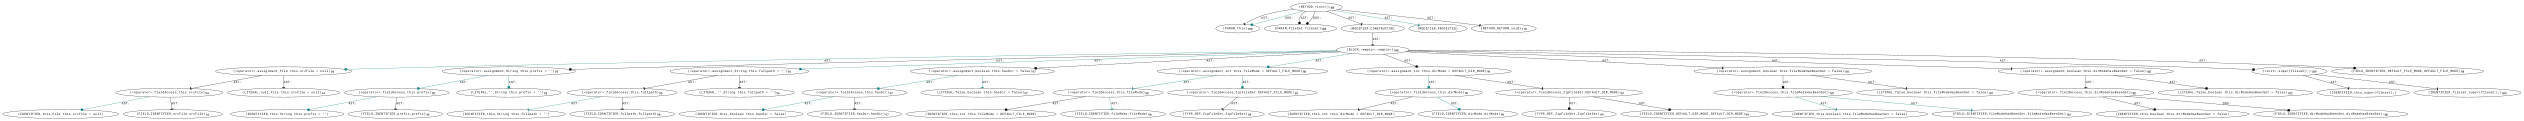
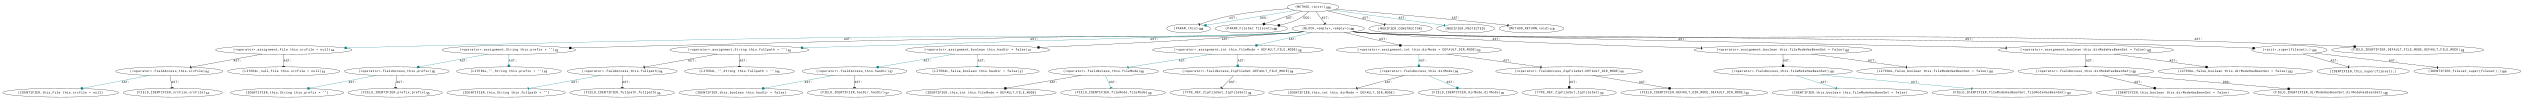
  digraph {
    fontname="Roboto Mono"
    node [fontname="Roboto Mono"]
    edge [arrowhead=tee color=black fontname="Roboto Mono"]
    n1 [label=<(METHOD,&lt;init&gt;)<SUB>108</SUB>>]
    n2 [label=<(PARAM,this)<SUB>108</SUB>>]
    n3 [label=<(PARAM,FileSet fileset)<SUB>108</SUB>>]
    n4 [label=<(BLOCK,&lt;empty&gt;,&lt;empty&gt;)<SUB>108</SUB>>]
    n5 [label=<(MODIFIER,CONSTRUCTOR)>]
    n6 [label=<(MODIFIER,PROTECTED)>]
    n7 [label=<(METHOD_RETURN,void)<SUB>110</SUB>>]
    n8 [label=<(&lt;operator&gt;.assignment,File this.srcFile = null)<SUB>94</SUB>>]
    n9 [label=<(&lt;operator&gt;.assignment,String this.prefix = &quot;&quot;)<SUB>95</SUB>>]
    n10 [label=<(&lt;operator&gt;.assignment,String this.fullpath = &quot;&quot;)<SUB>96</SUB>>]
    n11 [label=<(&lt;operator&gt;.assignment,boolean this.hasDir = false)<SUB>97</SUB>>]
    n12 [label=<(&lt;operator&gt;.assignment,int this.fileMode = DEFAULT_FILE_MODE)<SUB>98</SUB>>]
    n13 [label=<(&lt;operator&gt;.assignment,int this.dirMode = DEFAULT_DIR_MODE)<SUB>99</SUB>>]
    n14 [label=<(&lt;operator&gt;.assignment,boolean this.fileModeHasBeenSet = false)<SUB>101</SUB>>]
    n15 [label=<(&lt;operator&gt;.assignment,boolean this.dirModeHasBeenSet = false)<SUB>102</SUB>>]
    n16 [label=<(&lt;init&gt;,super(fileset);)<SUB>109</SUB>>]
    n17 [label=<(FIELD_IDENTIFIER,DEFAULT_FILE_MODE,DEFAULT_FILE_MODE)<SUB>98</SUB>>]
    n18 [label=<(&lt;operator&gt;.fieldAccess,this.srcFile)<SUB>94</SUB>>]
    n19 [label=<(LITERAL,null,File this.srcFile = null)<SUB>94</SUB>>]
    n20 [label=<(&lt;operator&gt;.fieldAccess,this.prefix)<SUB>95</SUB>>]
    n21 [label=<(LITERAL,&quot;&quot;,String this.prefix = &quot;&quot;)<SUB>95</SUB>>]
    n22 [label=<(&lt;operator&gt;.fieldAccess,this.fullpath)<SUB>96</SUB>>]
    n23 [label=<(LITERAL,&quot;&quot;,String this.fullpath = &quot;&quot;)<SUB>96</SUB>>]
    n24 [label=<(&lt;operator&gt;.fieldAccess,this.hasDir)<SUB>97</SUB>>]
    n25 [label=<(LITERAL,false,boolean this.hasDir = false)<SUB>97</SUB>>]
    n26 [label=<(&lt;operator&gt;.fieldAccess,this.fileMode)<SUB>98</SUB>>]
    n27 [label=<(&lt;operator&gt;.fieldAccess,ZipFileSet.DEFAULT_FILE_MODE)<SUB>98</SUB>>]
    n28 [label=<(&lt;operator&gt;.fieldAccess,this.dirMode)<SUB>99</SUB>>]
    n29 [label=<(&lt;operator&gt;.fieldAccess,ZipFileSet.DEFAULT_DIR_MODE)<SUB>99</SUB>>]
    n30 [label=<(&lt;operator&gt;.fieldAccess,this.fileModeHasBeenSet)<SUB>101</SUB>>]
    n31 [label=<(LITERAL,false,boolean this.fileModeHasBeenSet = false)<SUB>101</SUB>>]
    n32 [label=<(&lt;operator&gt;.fieldAccess,this.dirModeHasBeenSet)<SUB>102</SUB>>]
    n33 [label=<(LITERAL,false,boolean this.dirModeHasBeenSet = false)<SUB>102</SUB>>]
    n34 [label=<(IDENTIFIER,this,super(fileset);)>]
    n35 [label=<(IDENTIFIER,fileset,super(fileset);)<SUB>109</SUB>>]
    n36 [label=<(IDENTIFIER,this,File this.srcFile = null)>]
    n37 [label=<(FIELD_IDENTIFIER,srcFile,srcFile)<SUB>94</SUB>>]
    n38 [label=<(IDENTIFIER,this,String this.prefix = &quot;&quot;)>]
    n39 [label=<(FIELD_IDENTIFIER,prefix,prefix)<SUB>95</SUB>>]
    n40 [label=<(IDENTIFIER,this,String this.fullpath = &quot;&quot;)>]
    n41 [label=<(FIELD_IDENTIFIER,fullpath,fullpath)<SUB>96</SUB>>]
    n42 [label=<(IDENTIFIER,this,boolean this.hasDir = false)>]
    n43 [label=<(FIELD_IDENTIFIER,hasDir,hasDir)<SUB>97</SUB>>]
    n44 [label=<(IDENTIFIER,this,int this.fileMode = DEFAULT_FILE_MODE)>]
    n45 [label=<(FIELD_IDENTIFIER,fileMode,fileMode)<SUB>98</SUB>>]
    n46 [label=<(TYPE_REF,ZipFileSet,ZipFileSet)<SUB>98</SUB>>]
    n47 [label=<(IDENTIFIER,this,int this.dirMode = DEFAULT_DIR_MODE)>]
    n48 [label=<(FIELD_IDENTIFIER,dirMode,dirMode)<SUB>99</SUB>>]
    n49 [label=<(TYPE_REF,ZipFileSet,ZipFileSet)<SUB>99</SUB>>]
    n50 [label=<(FIELD_IDENTIFIER,DEFAULT_DIR_MODE,DEFAULT_DIR_MODE)<SUB>99</SUB>>]
    n51 [label=<(IDENTIFIER,this,boolean this.fileModeHasBeenSet = false)>]
    n52 [label=<(FIELD_IDENTIFIER,fileModeHasBeenSet,fileModeHasBeenSet)<SUB>101</SUB>>]
    n53 [label=<(IDENTIFIER,this,boolean this.dirModeHasBeenSet = false)>]
    n54 [label=<(FIELD_IDENTIFIER,dirModeHasBeenSet,dirModeHasBeenSet)<SUB>102</SUB>>]
    n1 -> n2 [label="AST: "]
    n1 -> n2 [arrowhead=box color=teal label="DDG: "]
    n1 -> n3 [arrowhead=box label="AST: "]
    n1 -> n3 [arrowhead=box label="DDG: "]
-   n5 -> n4 [label="AST: "]
+   n1 -> n4 [label="AST: "]
    n1 -> n5 [label="AST: "]
    n1 -> n6 [color=teal label="AST: "]
    n1 -> n7 [label="AST: "]
    n4 -> n8 [arrowhead=box color=teal label="AST: "]
    n4 -> n9 [arrowhead=box label="AST: "]
    n4 -> n10 [arrowhead=box color=teal label="AST: "]
    n4 -> n11 [arrowhead=box label="AST: "]
    n4 -> n12 [arrowhead=box color=teal label="AST: "]
    n4 -> n13 [arrowhead=box label="AST: "]
    n4 -> n14 [label="AST: "]
    n4 -> n15 [label="AST: "]
    n4 -> n16 [arrowhead=box label="AST: "]
    n4 -> n17 [arrowhead=box label="AST: "]
    n8 -> n18 [label="AST: "]
    n8 -> n19 [label="AST: "]
    n9 -> n20 [arrowhead=box color=teal label="AST: "]
    n9 -> n21 [arrowhead=box color=teal label="AST: "]
    n10 -> n22 [label="AST: "]
    n10 -> n23 [label="AST: "]
    n11 -> n24 [arrowhead=box color=teal label="AST: "]
    n11 -> n25 [color=teal label="AST: "]
    n12 -> n26 [color=teal label="AST: "]
    n12 -> n27 [arrowhead=box color=teal label="AST: "]
    n13 -> n28 [arrowhead=box color=teal label="AST: "]
    n13 -> n29 [label="AST: "]
    n14 -> n30 [arrowhead=box label="AST: "]
    n14 -> n31 [label="AST: "]
    n15 -> n32 [label="AST: "]
    n15 -> n33 [arrowhead=box label="AST: "]
    n16 -> n34 [label="AST: "]
    n16 -> n35 [label="AST: "]
    n18 -> n36 [arrowhead=box color=teal label="AST: "]
    n18 -> n37 [label="AST: "]
    n20 -> n38 [arrowhead=box color=teal label="AST: "]
    n20 -> n39 [label="AST: "]
    n22 -> n40 [color=teal label="AST: "]
    n22 -> n41 [label="AST: "]
    n24 -> n42 [arrowhead=box color=teal label="AST: "]
    n24 -> n43 [label="AST: "]
    n26 -> n44 [arrowhead=box label="AST: "]
    n26 -> n45 [color=teal label="AST: "]
    n27 -> n46 [label="AST: "]
    n28 -> n47 [label="AST: "]
    n28 -> n48 [arrowhead=box color=teal label="AST: "]
    n29 -> n49 [arrowhead=box label="AST: "]
    n29 -> n50 [arrowhead=box label="AST: "]
    n30 -> n51 [color=teal label="AST: "]
    n30 -> n52 [color=teal label="AST: "]
    n32 -> n53 [arrowhead=box label="AST: "]
    n32 -> n54 [arrowhead=box label="DDG: "]
  }
